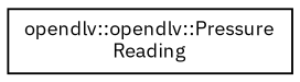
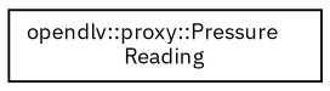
  digraph {
    rankdir=LR
    fontname="IBM Plex Sans"
-   n1 [color=black fillcolor=white fontname="IBM Plex Sans" fontsize=10 height=0.2 label="opendlv::opendlv::Pressure\lReading" shape=record style=filled width=0.4]
+   n1 [color=black fillcolor=white fontname="IBM Plex Sans" fontsize=10 height=0.2 label="opendlv::proxy::Pressure\lReading" shape=record style=filled width=0.4]
  }
